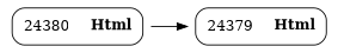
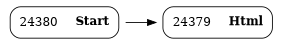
  digraph {
    rankdir=LR
    node [shape=none]
    n1 [label=<<TABLE border='1' cellspacing='0' cellpadding='10' style='rounded' ><TR><TD border='0'>24379</TD><TD border='0'><B>Html</B></TD></TR></TABLE>>]
-   n2 [label=<<TABLE border='1' cellspacing='0' cellpadding='10' style='rounded' ><TR><TD border='0'>24380</TD><TD border='0'><B>Html</B></TD></TR></TABLE>>]
+   n2 [label=<<TABLE border='1' cellspacing='0' cellpadding='10' style='rounded' ><TR><TD border='0'>24380</TD><TD border='0'><B>Start</B></TD></TR></TABLE>>]
    n2 -> n1 [weight=2]
  }
